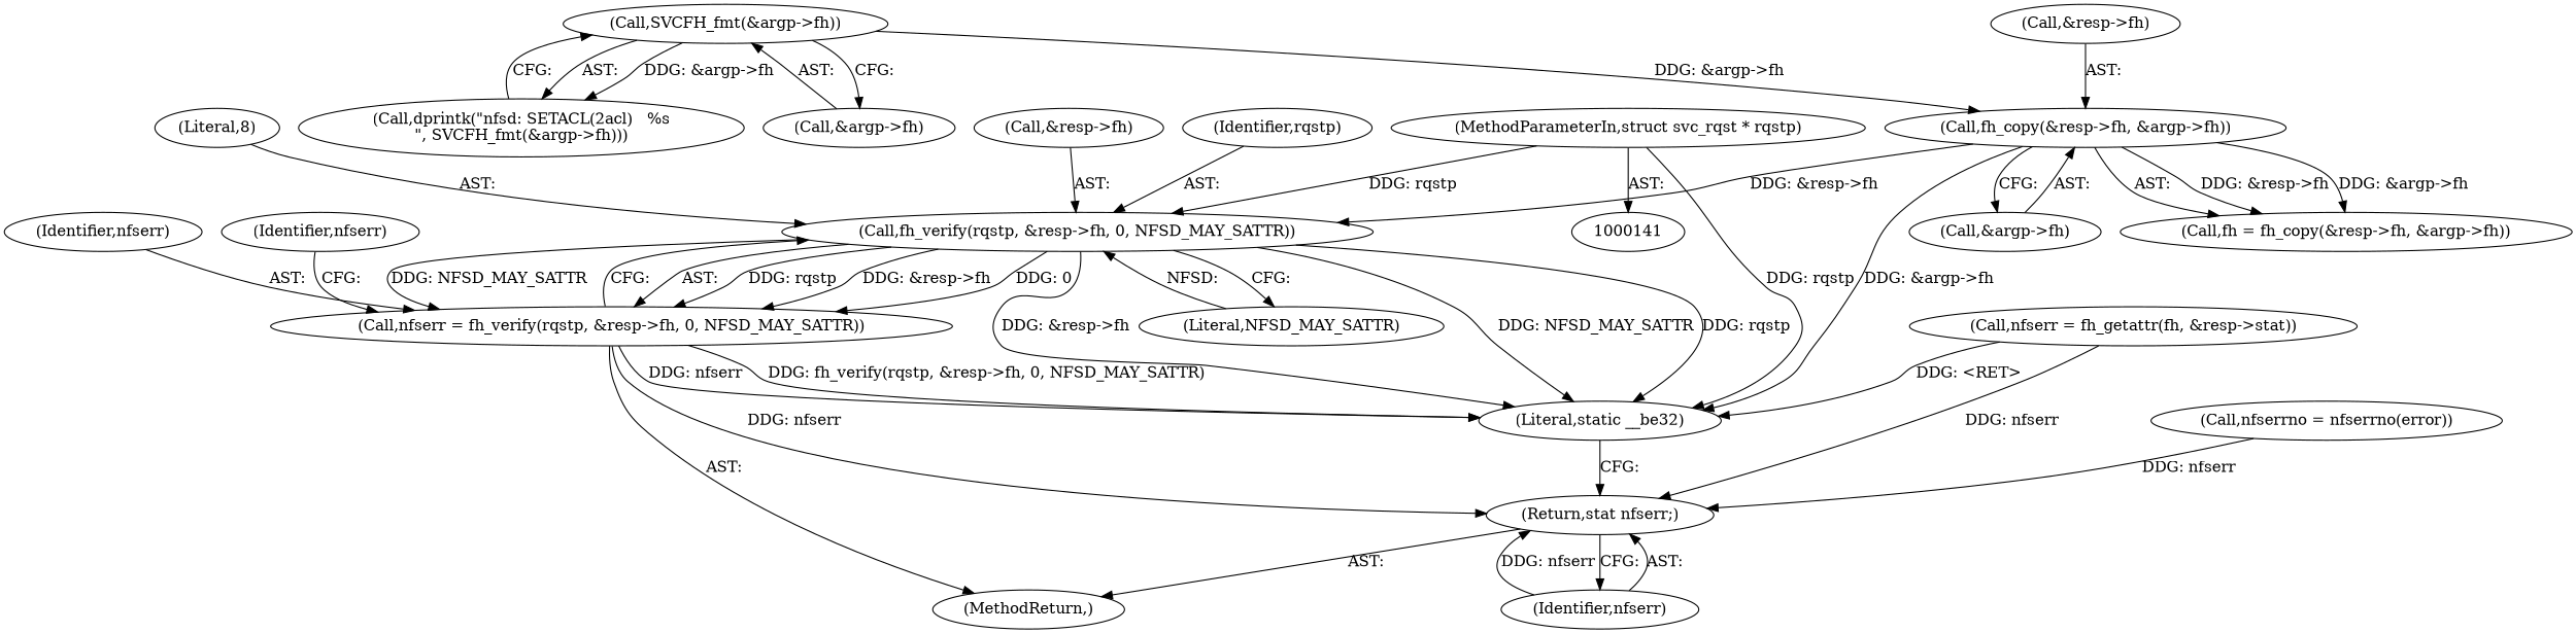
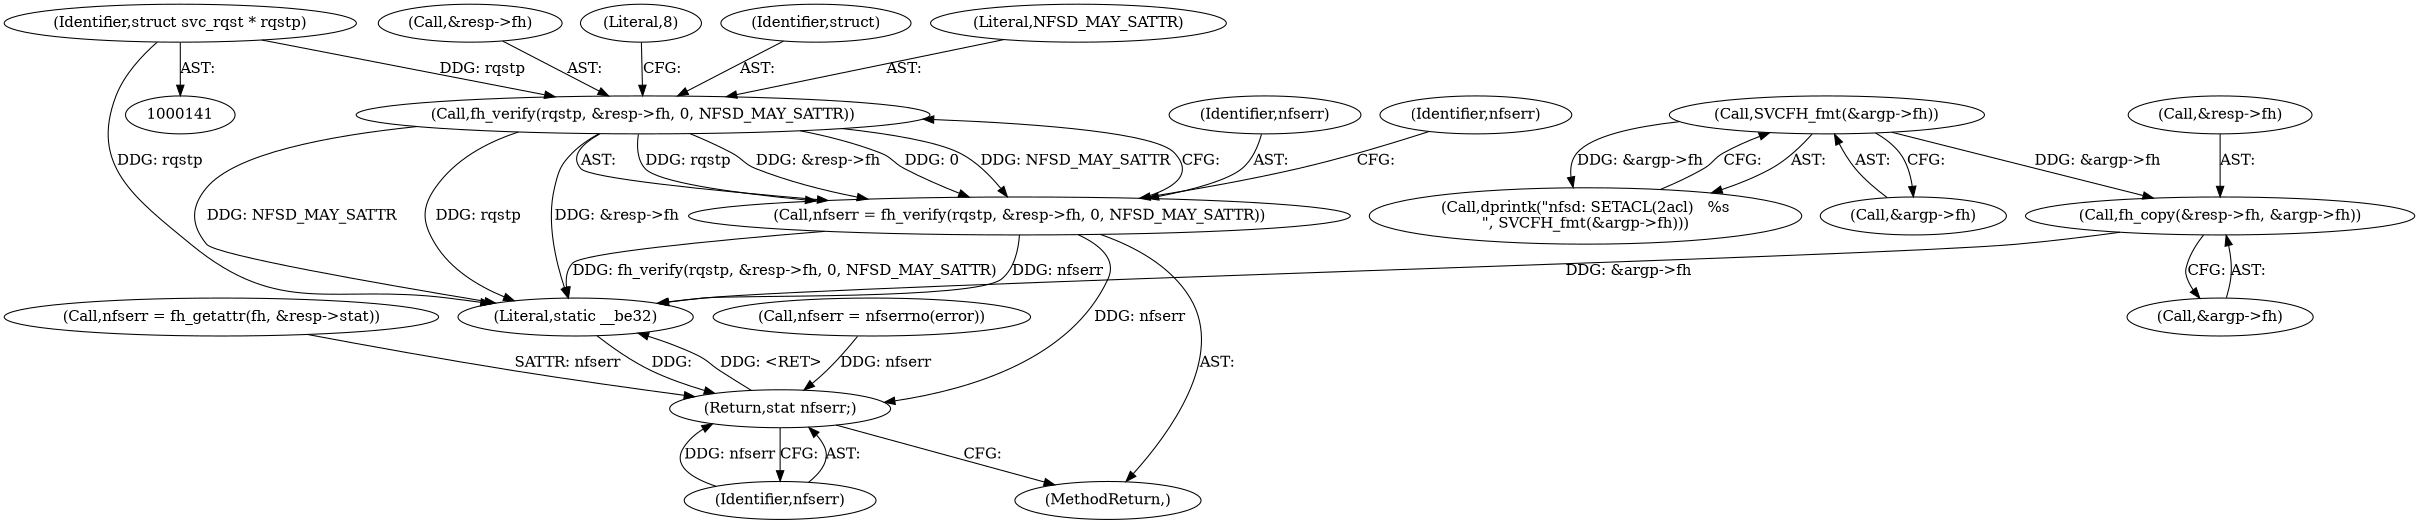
  digraph {
    n1 [label="(Call,fh_verify(rqstp, &resp->fh, 0, NFSD_MAY_SATTR))"]
    n2 [label="(Call,nfserr = fh_verify(rqstp, &resp->fh, 0, NFSD_MAY_SATTR))"]
    n3 [label="(Literal,NFSD_MAY_SATTR)"]
    n4 [label="(Literal,static __be32)"]
    n5 [label="(Return,stat nfserr;)"]
    n6 [label="(MethodReturn,)"]
-   n7 [label="(MethodParameterIn,struct svc_rqst * rqstp)"]
+   n7 [label="(Identifier,struct svc_rqst * rqstp)"]
    n8 [label=1000141]
    n9 [label="(Call,fh_copy(&resp->fh, &argp->fh))"]
-   n10 [label="(Call,fh = fh_copy(&resp->fh, &argp->fh))"]
    n11 [label="(Call,&argp->fh)"]
    n12 [label="(Call,SVCFH_fmt(&argp->fh))"]
    n13 [label="(Call,dprintk(\"nfsd: SETACL(2acl)   %s\n\", SVCFH_fmt(&argp->fh)))"]
    n14 [label="(Call,&argp->fh)"]
    n15 [label="(Identifier,nfserr)"]
    n16 [label="(Identifier,nfserr)"]
-   n17 [label="(Call,nfserrno = nfserrno(error))"]
+   n17 [label="(Call,nfserr = nfserrno(error))"]
    n18 [label="(Call,nfserr = fh_getattr(fh, &resp->stat))"]
    n19 [label="(Call,&resp->fh)"]
    n20 [label="(Identifier,nfserr)"]
    n21 [label="(Literal,8)"]
    n22 [label="(Call,&resp->fh)"]
-   n23 [label="(Identifier,rqstp)"]
+   n23 [label="(Identifier,struct)"]
    n1 -> n2 [label="AST: "]
    n1 -> n2 [label="DDG: rqstp"]
    n1 -> n2 [label="DDG: &resp->fh"]
    n1 -> n2 [label="DDG: 0"]
    n1 -> n2 [label="DDG: NFSD_MAY_SATTR"]
-   n1 -> n3 [label="CFG: "]
    n1 -> n4 [label="DDG: NFSD_MAY_SATTR"]
    n1 -> n4 [label="DDG: rqstp"]
    n1 -> n4 [label="DDG: &resp->fh"]
    n2 -> n1 [label="CFG: "]
    n2 -> n4 [label="DDG: nfserr"]
    n2 -> n4 [label="DDG: fh_verify(rqstp, &resp->fh, 0, NFSD_MAY_SATTR)"]
    n2 -> n5 [label="DDG: nfserr"]
    n2 -> n6 [label="AST: "]
-   n3 -> n1 [label="NFSD: "]
-   n4 -> n5 [label="CFG: "]
-   n18 -> n4 [label="DDG: <RET>"]
-   n5 -> n6 [label="AST: "]
+   n3 -> n1 [label="AST: "]
+   n4 -> n5 [label="DDG: "]
+   n5 -> n4 [label="DDG: <RET>"]
+   n5 -> n6 [label="CFG: "]
    n5 -> n15 [label="CFG: "]
    n7 -> n1 [label="DDG: rqstp"]
    n7 -> n4 [label="DDG: rqstp"]
    n7 -> n8 [label="AST: "]
-   n9 -> n1 [label="DDG: &resp->fh"]
    n9 -> n4 [label="DDG: &argp->fh"]
-   n9 -> n10 [label="AST: "]
-   n9 -> n10 [label="DDG: &resp->fh"]
-   n9 -> n10 [label="DDG: &argp->fh"]
    n9 -> n11 [label="CFG: "]
    n11 -> n9 [label="AST: "]
    n12 -> n9 [label="DDG: &argp->fh"]
    n12 -> n13 [label="AST: "]
    n12 -> n13 [label="DDG: &argp->fh"]
    n12 -> n14 [label="CFG: "]
    n13 -> n12 [label="CFG: "]
    n14 -> n12 [label="AST: "]
    n15 -> n5 [label="AST: "]
    n15 -> n5 [label="DDG: nfserr"]
    n16 -> n2 [label="AST: "]
    n17 -> n5 [label="DDG: nfserr"]
-   n18 -> n5 [label="DDG: nfserr"]
+   n18 -> n5 [label="SATTR: nfserr"]
    n19 -> n1 [label="AST: "]
    n20 -> n2 [label="CFG: "]
-   n21 -> n1 [label="AST: "]
+   n21 -> n1 [label="CFG: "]
    n22 -> n9 [label="AST: "]
    n23 -> n1 [label="AST: "]
  }
